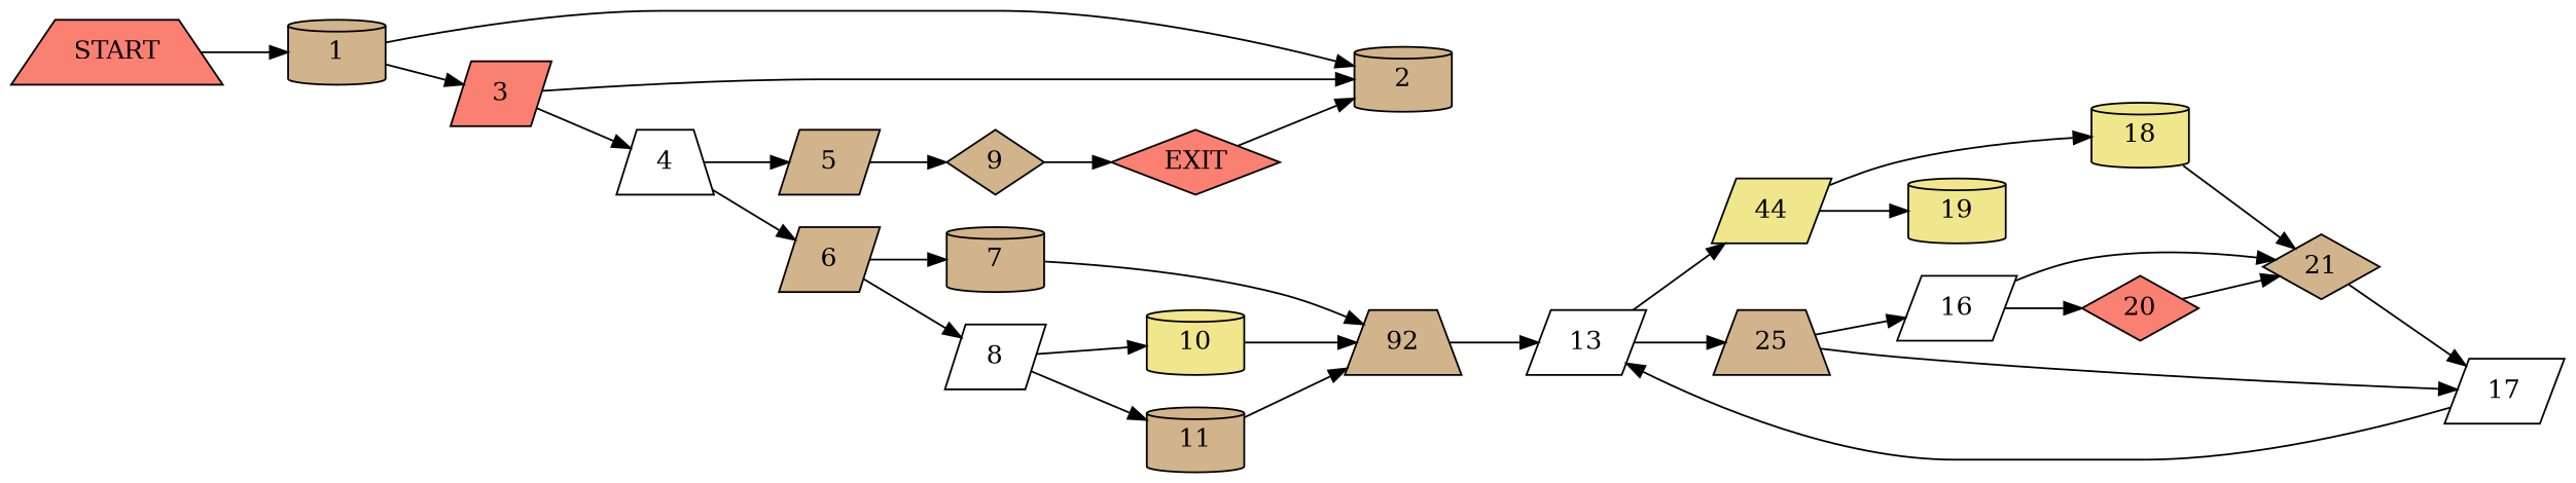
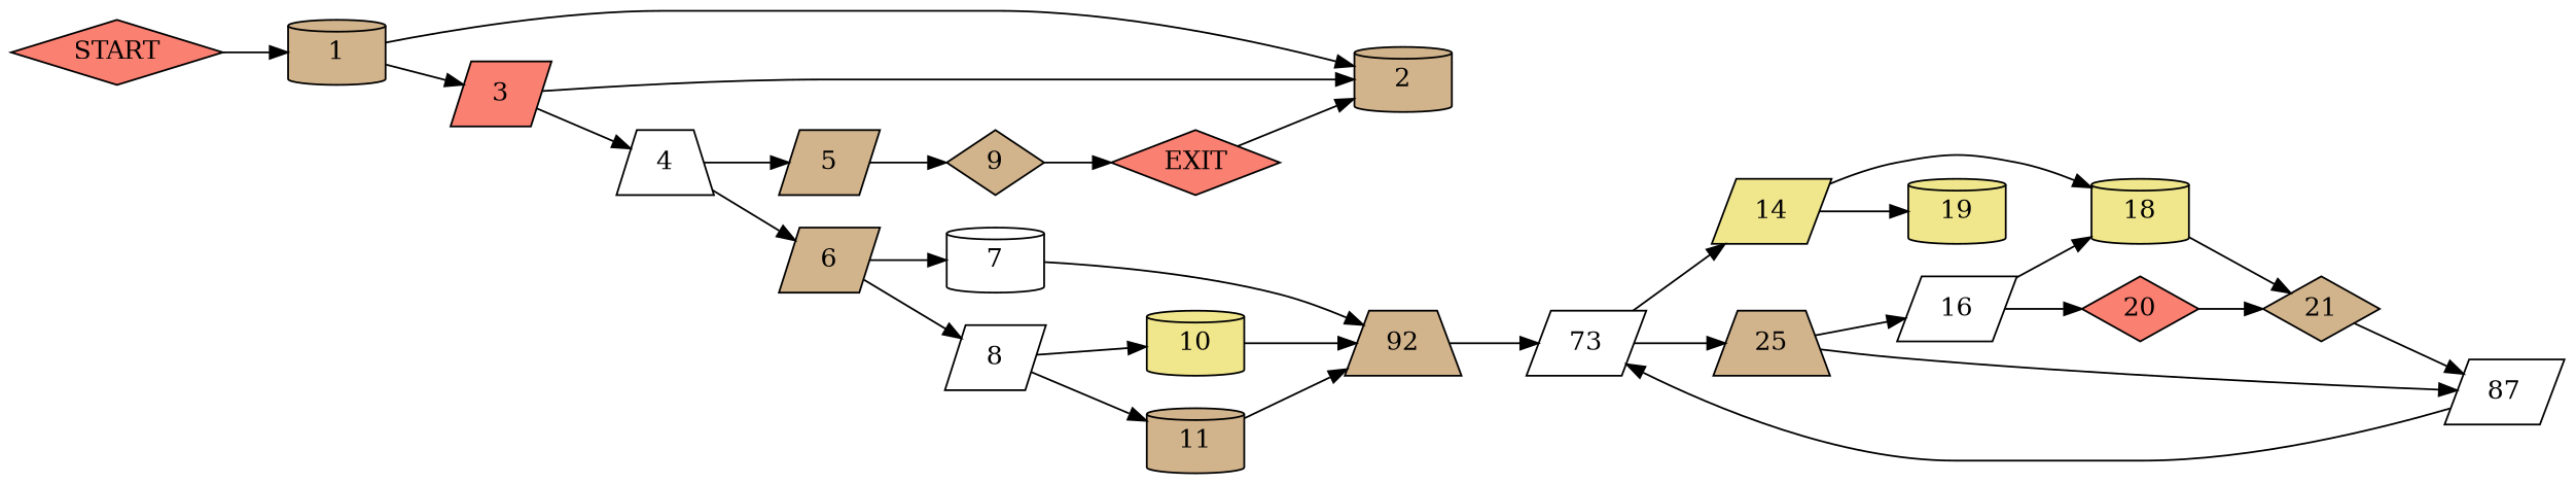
  digraph {
    rankdir=LR
    node [fillcolor=tan shape=parallelogram style=filled]
-   n1 [fillcolor=salmon label=START shape=trapezium]
+   n1 [fillcolor=salmon label=START shape=diamond]
    1 [shape=cylinder]
    2 [shape=cylinder]
    3 [fillcolor=salmon]
    n5 [fillcolor=salmon label=EXIT shape=diamond]
    4 [fillcolor=white shape=trapezium]
    5
    6
    9 [shape=diamond]
-   7 [shape=cylinder]
+   7 [fillcolor=white shape=cylinder]
    8 [fillcolor=white]
    n12 [label=92 shape=trapezium]
    10 [fillcolor=khaki shape=cylinder]
    11 [shape=cylinder]
-   13 [fillcolor=white]
-   14 [fillcolor=khaki label=44]
+   13 [fillcolor=white label=73]
+   14 [fillcolor=khaki]
    n17 [label=25 shape=trapezium]
    18 [fillcolor=khaki shape=cylinder]
    19 [fillcolor=khaki shape=cylinder]
    16 [fillcolor=white]
-   17 [fillcolor=white]
+   17 [fillcolor=white label=87]
    21 [shape=diamond]
    20 [fillcolor=salmon shape=diamond]
    n1 -> 1
    1 -> 2
    1 -> 3
    3 -> 2
    3 -> 4
    n5 -> 2
    4 -> 5
    4 -> 6
    5 -> 9
    6 -> 7
    6 -> 8
    9 -> n5
    7 -> n12
    8 -> 10
    8 -> 11
    n12 -> 13
    10 -> n12
    11 -> n12
    13 -> 14
    13 -> n17
    14 -> 18
    14 -> 19
    n17 -> 16
    n17 -> 17
    18 -> 21
-   16 -> 21
+   16 -> 18
    16 -> 20
    17 -> 13
    21 -> 17
    20 -> 21
  }
